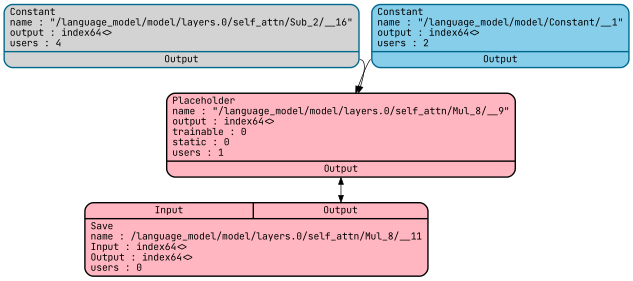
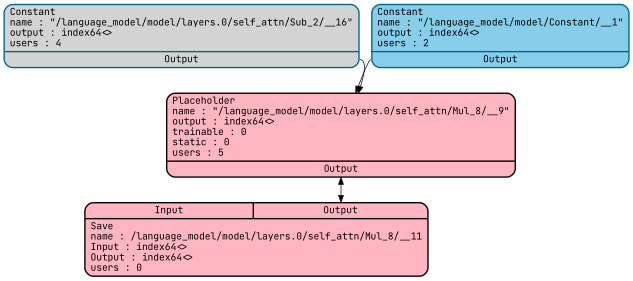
  digraph {
    fontname="JetBrains Mono"
    rankdir=TB
    node [fillcolor=lightpink fontname="JetBrains Mono" penwidth=2 shape=record style="filled,rounded"]
    edge [fontname="JetBrains Mono" tailport=Output]
    n1 [label="{{<Input>Input|<Output>Output}|{Save\lname : /language_model/model/layers.0/self_attn/Mul_8/__11\lInput : index64\<\>\lOutput : index64\<\>\lusers : 0\l}}"]
-   n2 [label="{{Placeholder\lname : \"/language_model/model/layers.0/self_attn/Mul_8/__9\"\loutput : index64\<\>\ltrainable : 0\lstatic : 0\lusers : 1\l}|{<Output>Output}}"]
+   n2 [label="{{Placeholder\lname : \"/language_model/model/layers.0/self_attn/Mul_8/__9\"\loutput : index64\<\>\ltrainable : 0\lstatic : 0\lusers : 5\l}|{<Output>Output}}"]
    n3 [color=DeepSkyBlue4 fillcolor=lightgrey label="{{Constant\lname : \"/language_model/model/layers.0/self_attn/Sub_2/__16\"\loutput : index64\<\>\lusers : 4\l}|{<Output>Output}}"]
    n4 [color=DeepSkyBlue4 fillcolor=skyblue label="{{Constant\lname : \"/language_model/model/Constant/__1\"\loutput : index64\<\>\lusers : 2\l}|{<Output>Output}}"]
    n2 -> n1 [dir=both headport=Output]
    n3 -> n2 [headport=LHS]
    n4 -> n2 [headport=RHS]
  }
